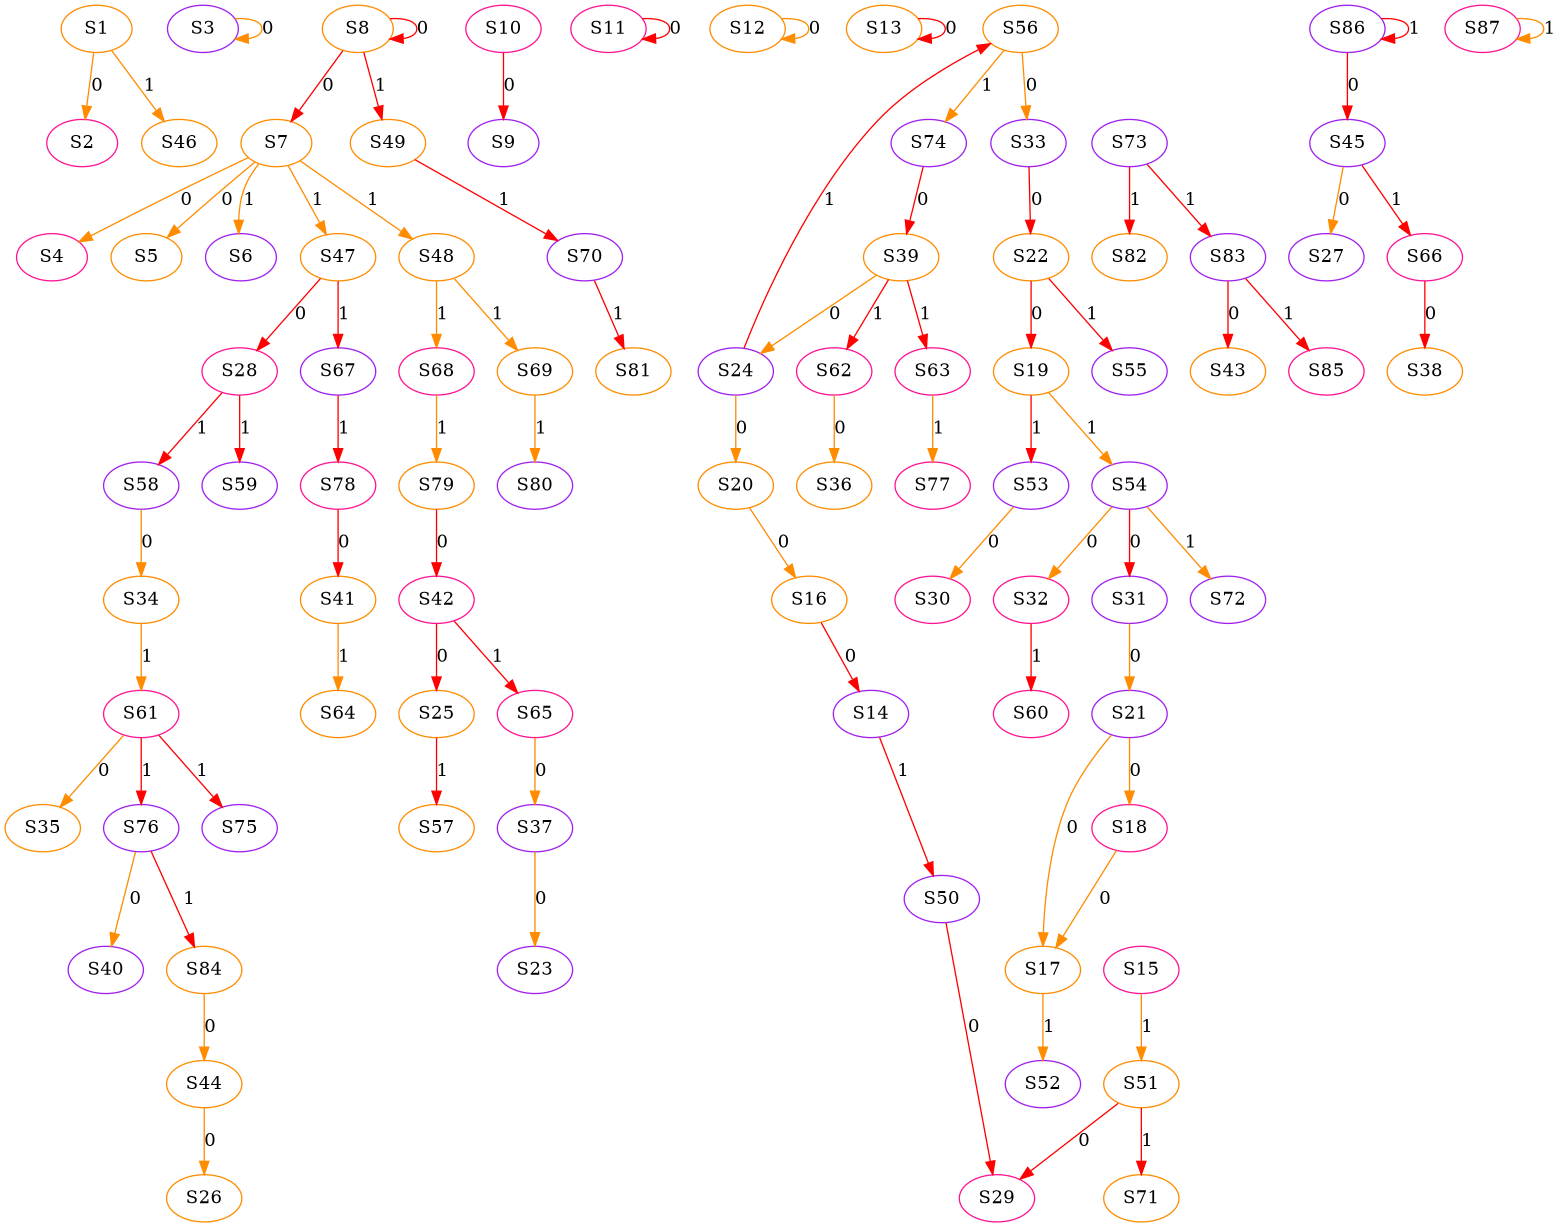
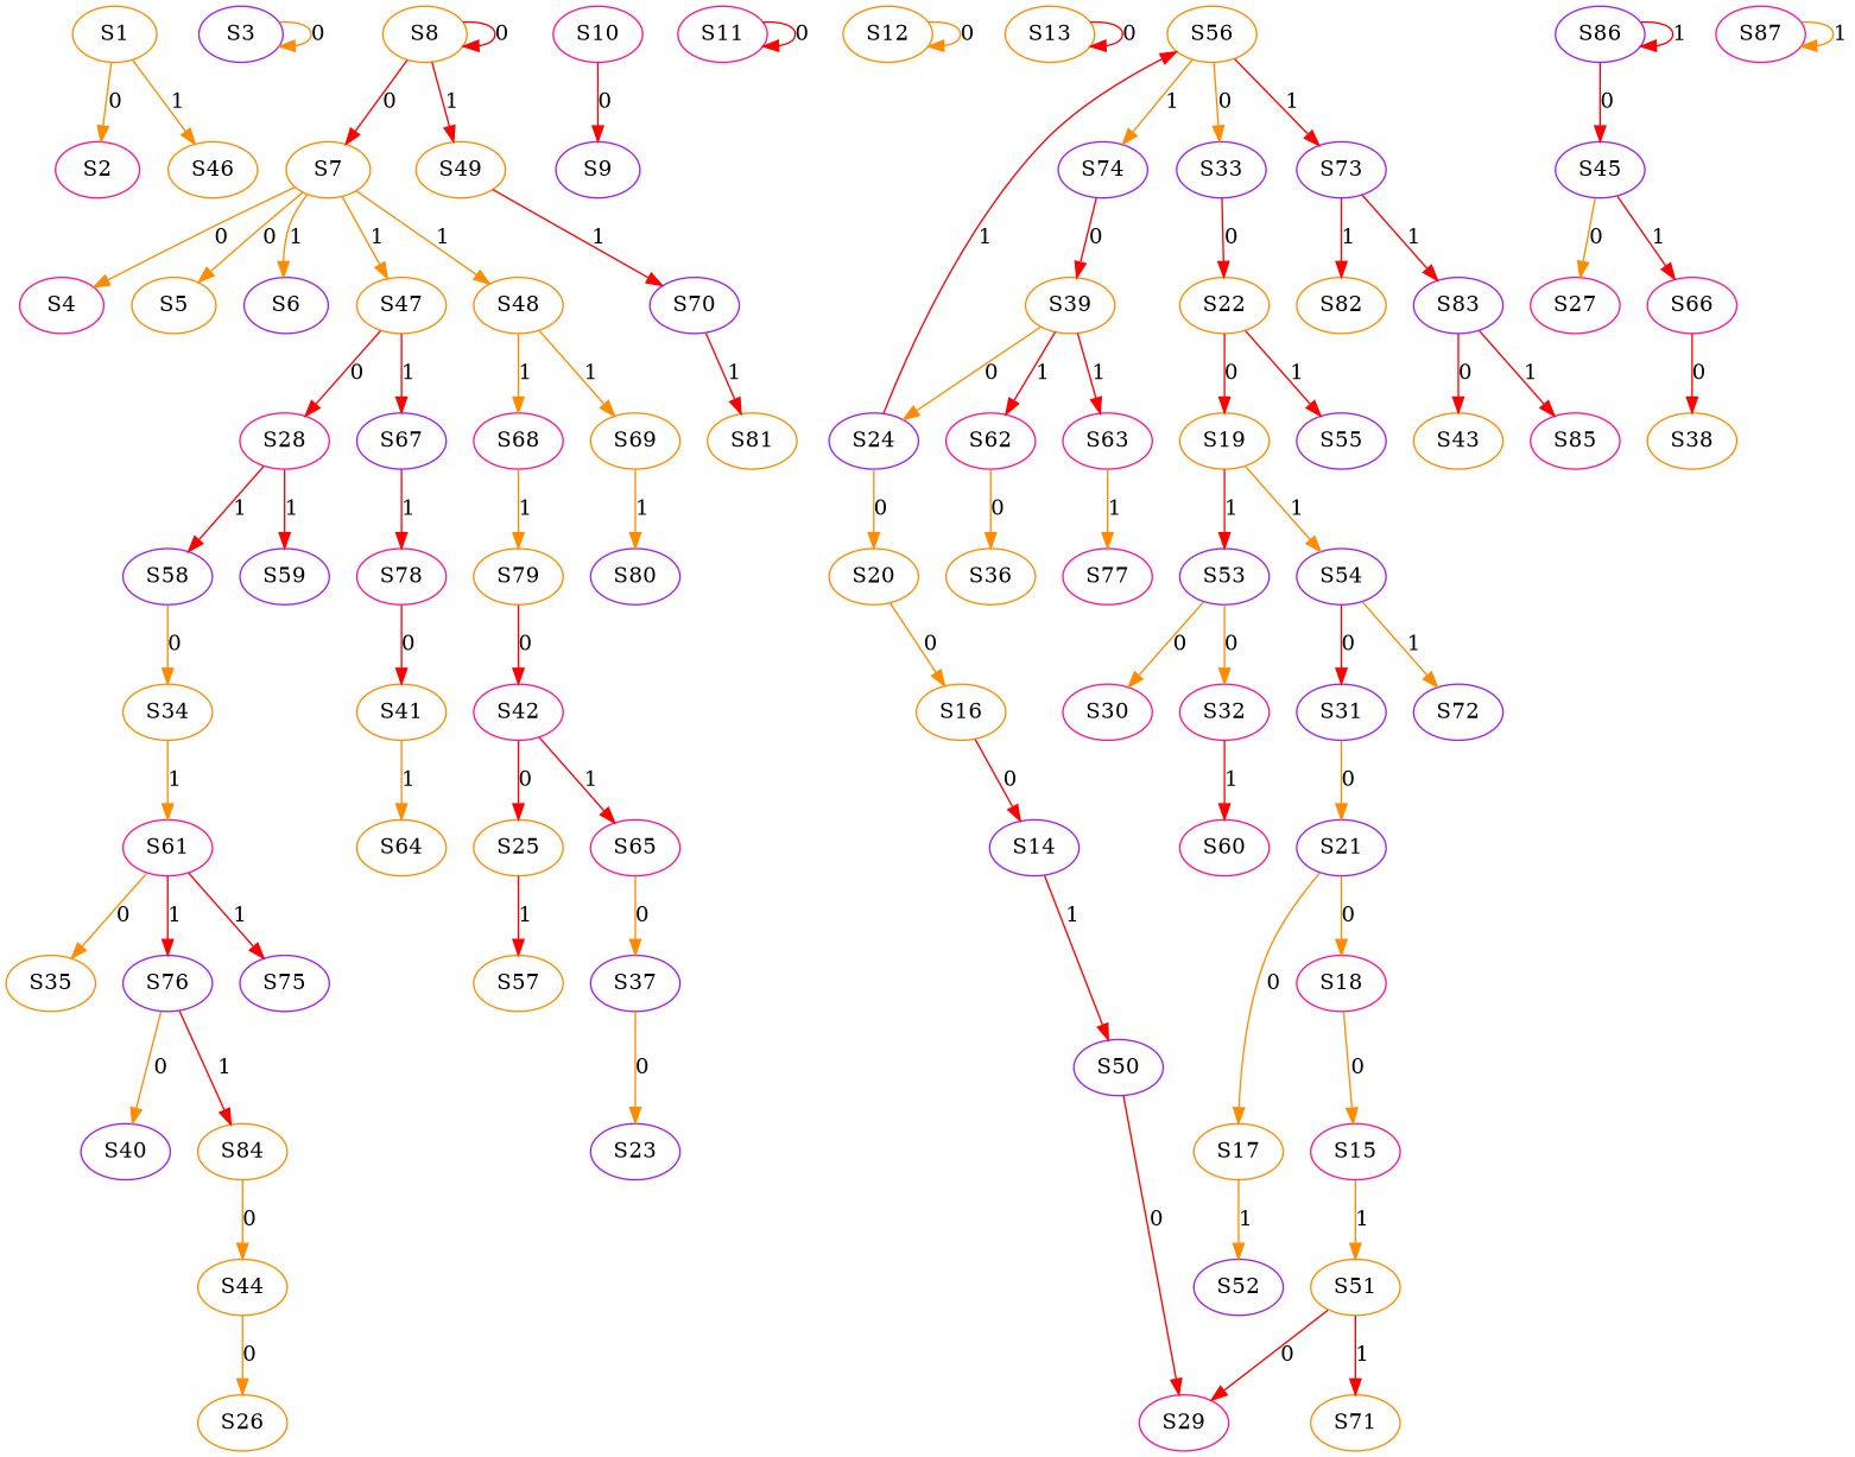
  strict digraph {
    node [color=darkorange]
    edge [color=red]
    S2 [color=deeppink]
    S1
    S46
    S3 [color=purple]
    S4 [color=deeppink]
    S7
    S5
    S6 [color=purple]
    S47
    S48
    S28 [color=deeppink]
    S67 [color=purple]
    S68 [color=deeppink]
    S69
    S8
    S49
    S70 [color=purple]
    S10 [color=deeppink]
    S9 [color=purple]
    S11 [color=deeppink]
    S12
    S13
    S14 [color=purple]
    S16
    S50 [color=purple]
    S29 [color=deeppink]
    S18 [color=deeppink]
    S15 [color=deeppink]
    S51
    S71
    S20
    S21 [color=purple]
    S17
    S52 [color=purple]
    S22
    S19
    S55 [color=purple]
    S53 [color=purple]
    S54 [color=purple]
    S30 [color=deeppink]
    S31 [color=purple]
    S32 [color=deeppink]
    S72 [color=purple]
    S24 [color=purple]
    S56
    S33 [color=purple]
    S74 [color=purple]
    S73 [color=purple]
    S37 [color=purple]
    S23 [color=purple]
    S39
    S62 [color=deeppink]
    S63 [color=deeppink]
    S36
    S77 [color=deeppink]
    S42 [color=deeppink]
    S25
    S65 [color=deeppink]
    S57
    S44
    S26
    S45 [color=purple]
-   S27 [color=purple]
+   S27 [color=deeppink]
    S66 [color=deeppink]
    S38
    S58 [color=purple]
    S59 [color=purple]
    S78 [color=deeppink]
    S34
    S60 [color=deeppink]
    S83 [color=purple]
    S82
    S61 [color=deeppink]
    S35
    S76 [color=purple]
    S75 [color=purple]
    S40 [color=purple]
    S84
    S41
    S64
    S79
    S43
    S85 [color=deeppink]
    S86 [color=purple]
    S80 [color=purple]
    S81
    S87 [color=deeppink]
    S1 -> S2 [color=darkorange label=0]
    S1 -> S46 [color=darkorange label=1]
    S3 -> S3 [color=darkorange label=0]
    S7 -> S4 [color=darkorange label=0]
    S7 -> S5 [color=darkorange label=0]
    S7 -> S6 [color=darkorange label=1]
    S7 -> S47 [color=darkorange label=1]
    S7 -> S48 [color=darkorange label=1]
    S47 -> S28 [label=0]
    S47 -> S67 [label=1]
    S48 -> S68 [color=darkorange label=1]
    S48 -> S69 [color=darkorange label=1]
    S28 -> S58 [label=1]
    S28 -> S59 [label=1]
    S67 -> S78 [label=1]
    S68 -> S79 [color=darkorange label=1]
    S69 -> S80 [color=darkorange label=1]
    S8 -> S7 [label=0]
    S8 -> S8 [label=0]
    S8 -> S49 [label=1]
    S49 -> S70 [label=1]
    S70 -> S81 [label=1]
    S10 -> S9 [label=0]
    S11 -> S11 [label=0]
    S12 -> S12 [color=darkorange label=0]
    S13 -> S13 [label=0]
    S14 -> S50 [label=1]
    S16 -> S14 [label=0]
    S50 -> S29 [label=0]
-   S18 -> S17 [color=darkorange label=0]
+   S18 -> S15 [color=darkorange label=0]
    S15 -> S51 [color=darkorange label=1]
    S51 -> S29 [label=0]
    S51 -> S71 [label=1]
    S20 -> S16 [color=darkorange label=0]
    S21 -> S18 [color=darkorange label=0]
    S21 -> S17 [color=darkorange label=0]
    S17 -> S52 [color=darkorange label=1]
    S22 -> S19 [label=0]
    S22 -> S55 [label=1]
    S19 -> S53 [label=1]
    S19 -> S54 [color=darkorange label=1]
    S53 -> S30 [color=darkorange label=0]
    S54 -> S31 [label=0]
-   S54 -> S32 [color=darkorange label=0]
+   S53 -> S32 [color=darkorange label=0]
    S54 -> S72 [color=darkorange label=1]
    S31 -> S21 [color=darkorange label=0]
    S32 -> S60 [label=1]
    S24 -> S20 [color=darkorange label=0]
    S24 -> S56 [label=1]
    S56 -> S33 [color=darkorange label=0]
    S56 -> S74 [color=darkorange label=1]
+   S56 -> S73 [label=1]
    S33 -> S22 [label=0]
    S74 -> S39 [label=0]
    S73 -> S83 [label=1]
    S73 -> S82 [label=1]
    S37 -> S23 [color=darkorange label=0]
    S39 -> S24 [color=darkorange label=0]
    S39 -> S62 [label=1]
    S39 -> S63 [label=1]
    S62 -> S36 [color=darkorange label=0]
    S63 -> S77 [color=darkorange label=1]
    S42 -> S25 [label=0]
    S42 -> S65 [label=1]
    S25 -> S57 [label=1]
    S65 -> S37 [color=darkorange label=0]
    S44 -> S26 [color=darkorange label=0]
    S45 -> S27 [color=darkorange label=0]
    S45 -> S66 [label=1]
    S66 -> S38 [label=0]
    S58 -> S34 [color=darkorange label=0]
    S78 -> S41 [label=0]
    S34 -> S61 [color=darkorange label=1]
    S83 -> S43 [label=0]
    S83 -> S85 [label=1]
    S61 -> S35 [color=darkorange label=0]
    S61 -> S76 [label=1]
    S61 -> S75 [label=1]
    S76 -> S40 [color=darkorange label=0]
    S76 -> S84 [label=1]
    S84 -> S44 [color=darkorange label=0]
    S41 -> S64 [color=darkorange label=1]
    S79 -> S42 [label=0]
    S86 -> S45 [label=0]
    S86 -> S86 [label=1]
    S87 -> S87 [color=darkorange label=1]
  }
